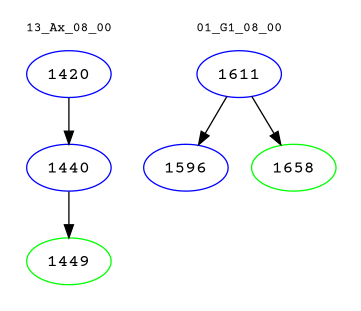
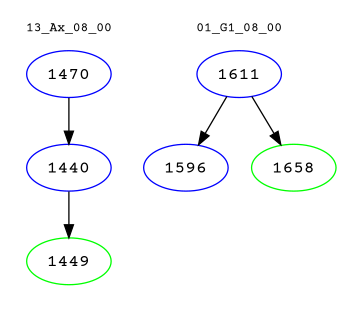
  digraph {
    fontname="Courier Prime"
    node [color=blue fontname="Courier Prime"]
    edge [color=black fontname="Courier Prime"]
    n1 [label=1440]
    n2 [color=green label=1449]
-   n3 [label=1420]
+   n3 [label=1470]
    n4 [label=1611]
    n5 [label=1596]
    n6 [color=green label=1658]
    subgraph cluster_1 {
      color=white
      fontsize=10
      label="13_Ax_08_00"
      n1
      n2
      n3
    }
    subgraph cluster_2 {
      color=white
      fontsize=10
      label="01_G1_08_00"
      n4
      n5
      n6
    }
    n1 -> n2
    n3 -> n1
    n4 -> n5
    n4 -> n6
  }
